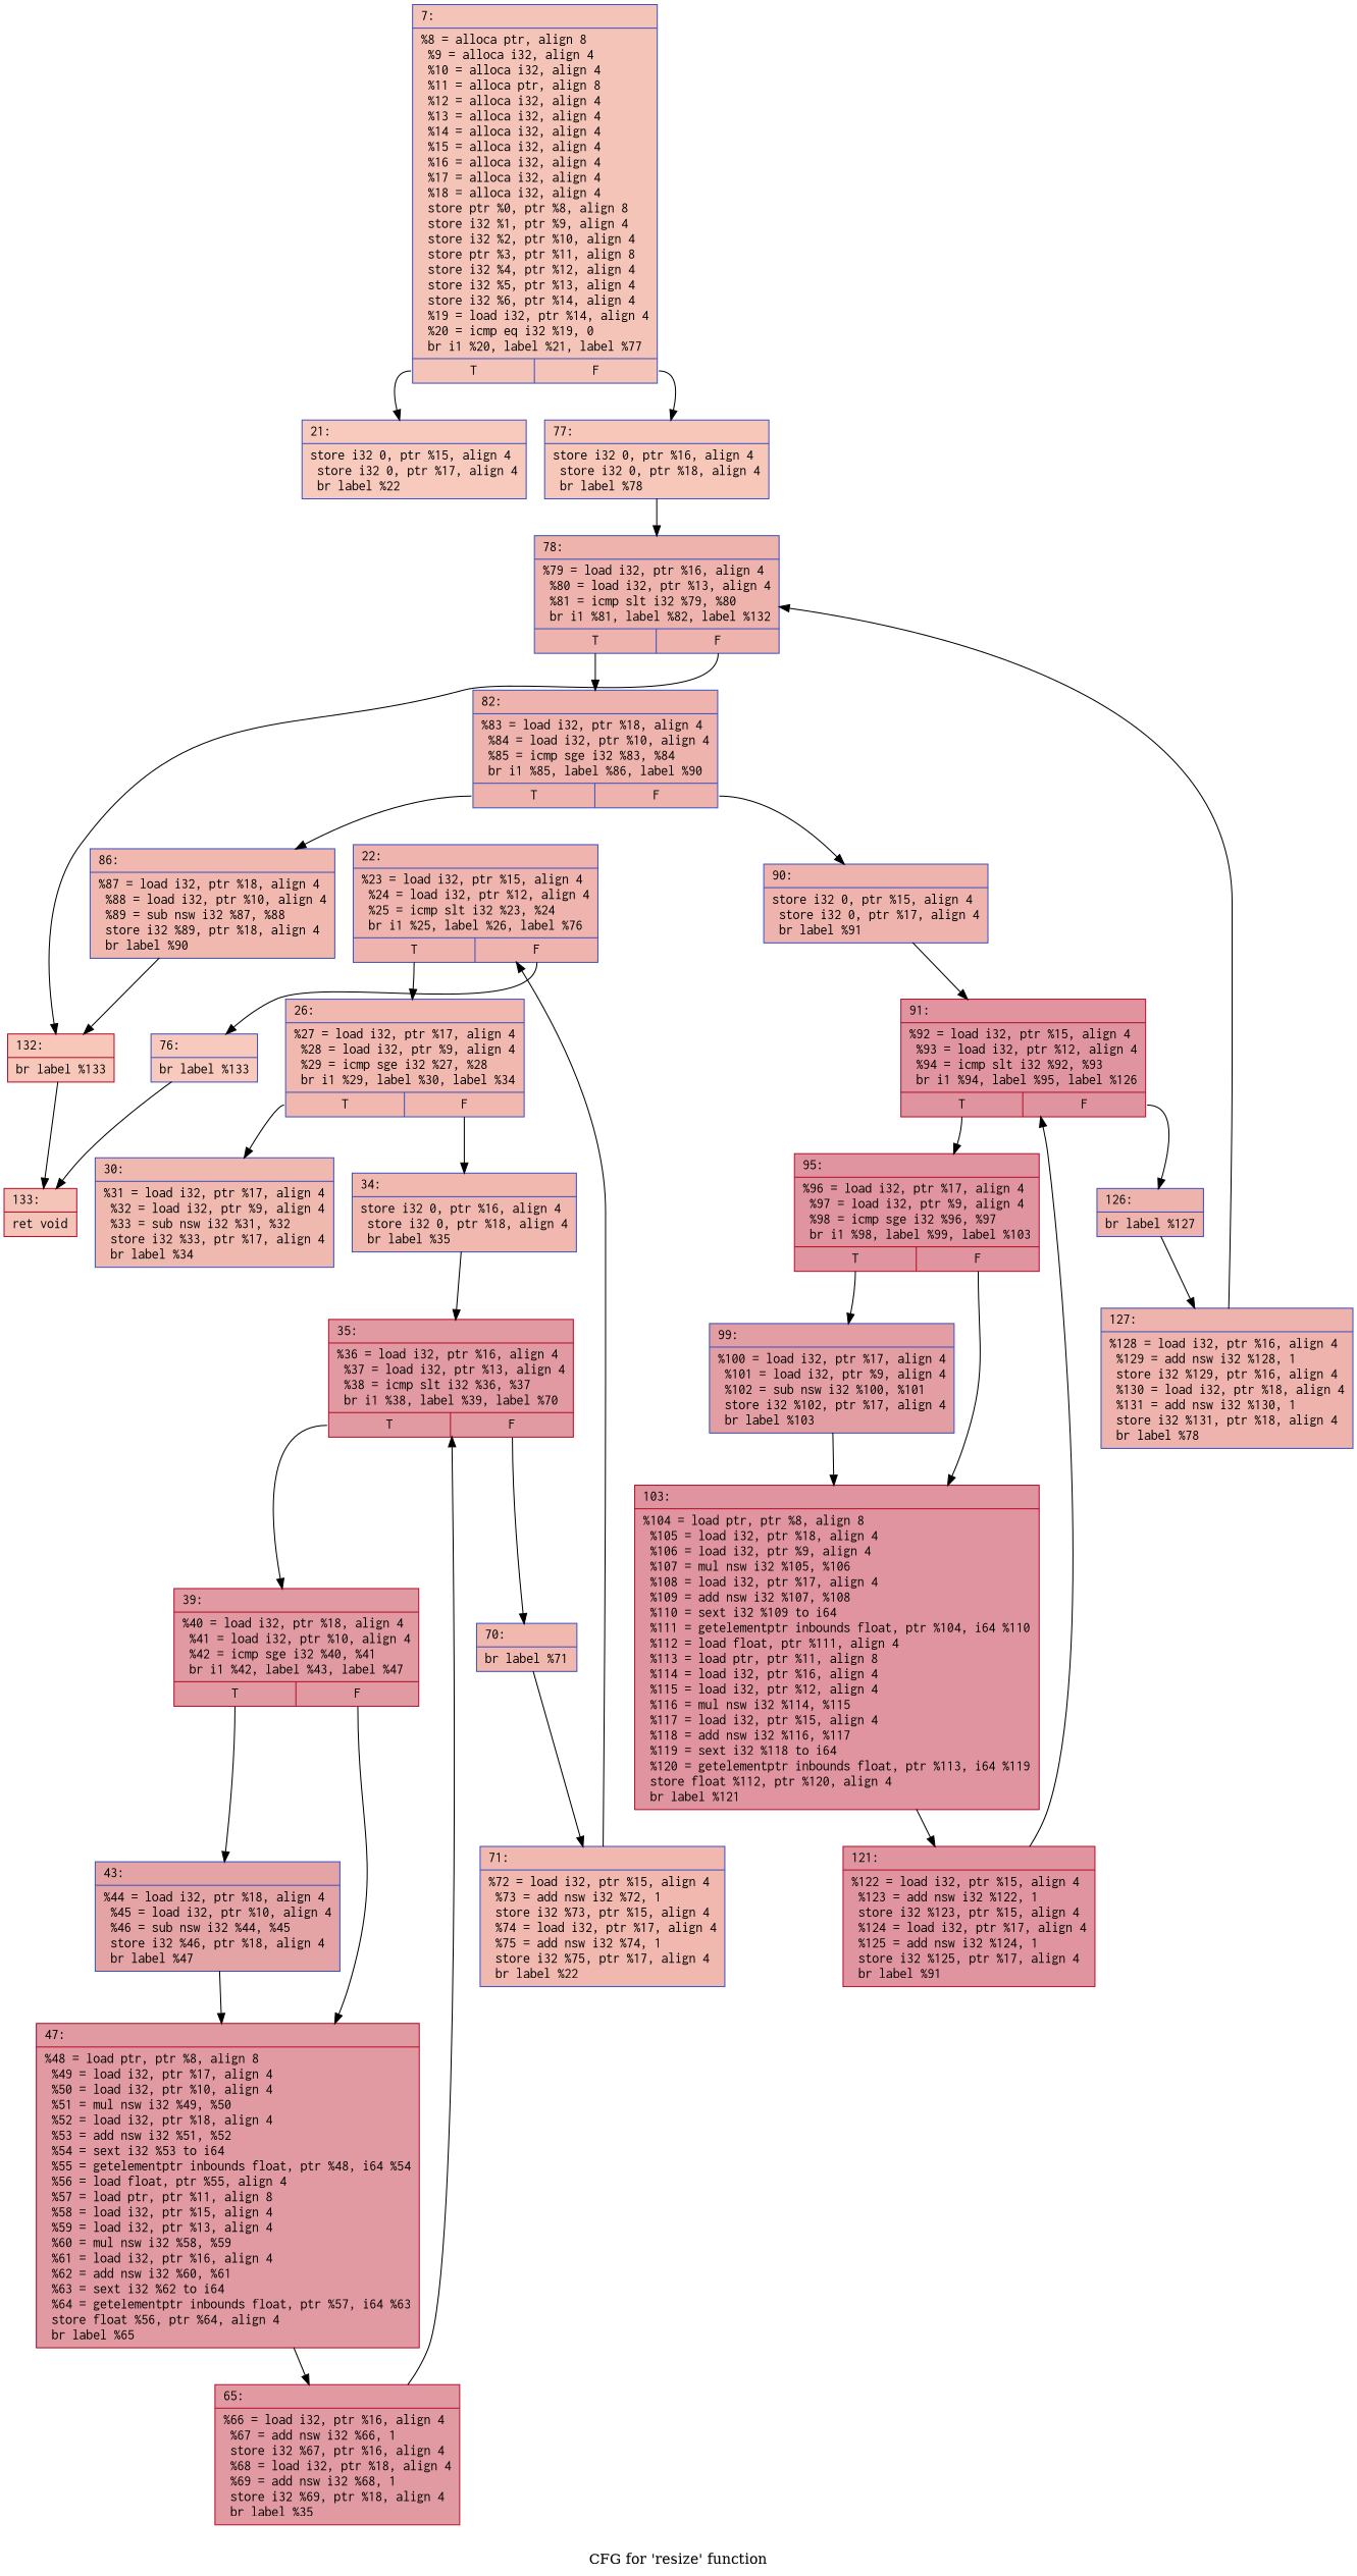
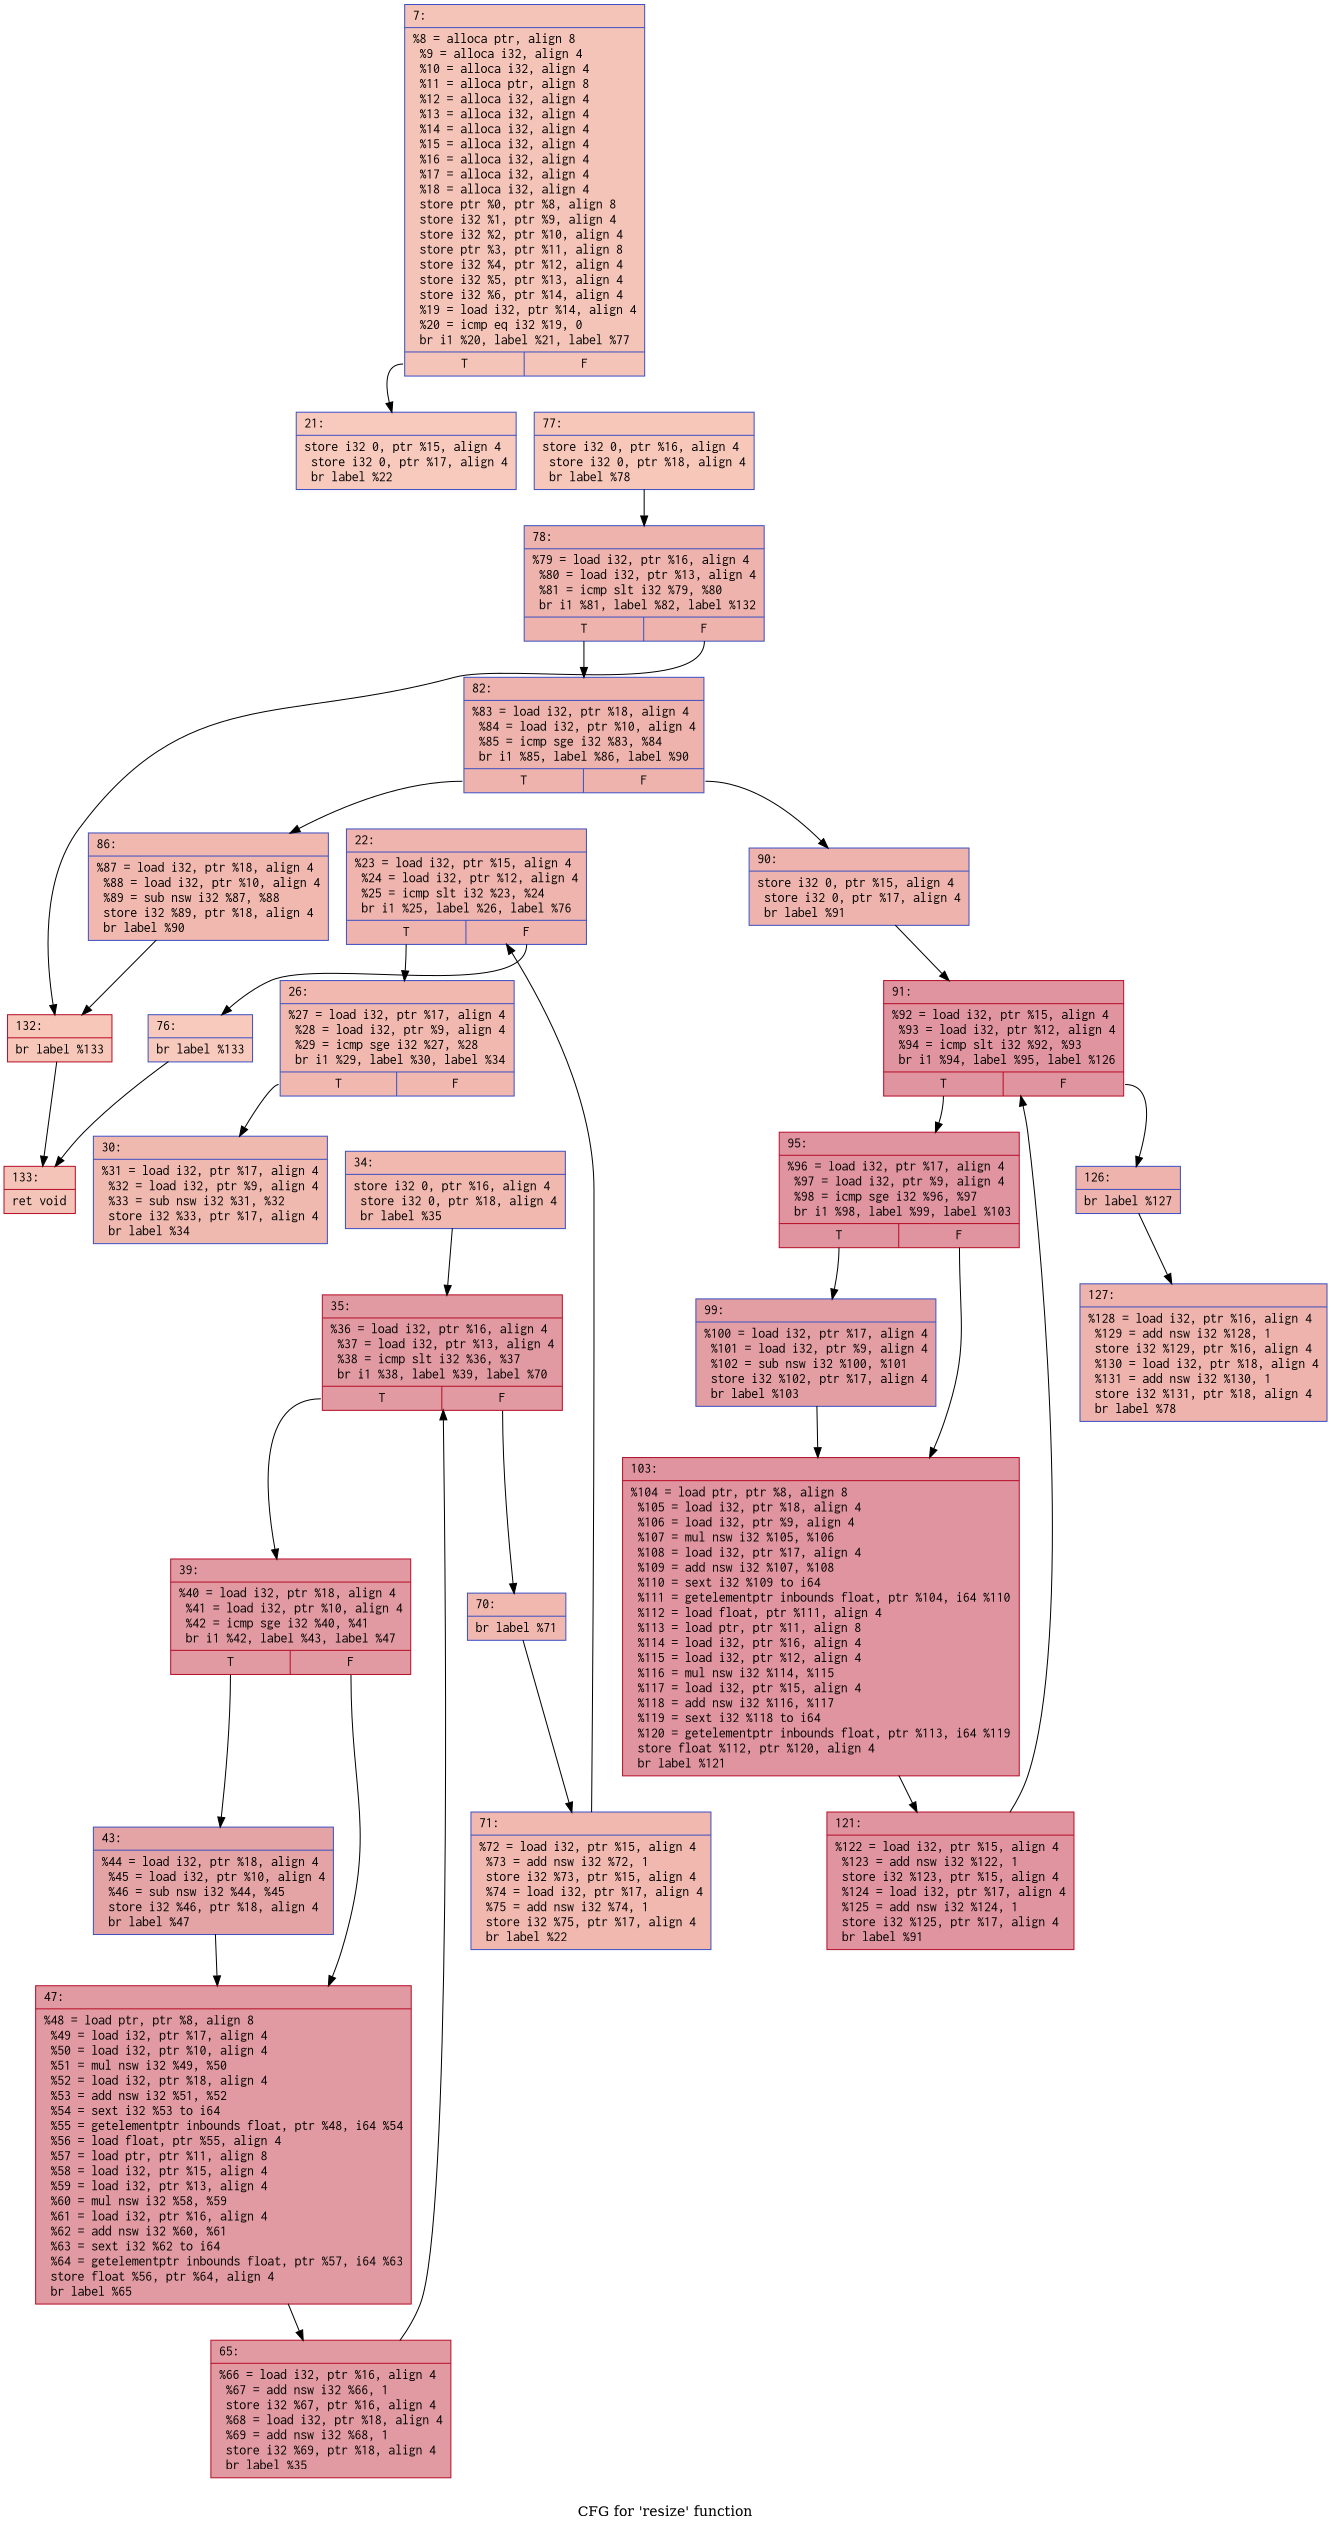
  digraph {
    label="CFG for 'resize' function"
    node [color="#3d50c3ff" fillcolor="#d6524470" fontname=Courier shape=record style=filled]
    n1 [fillcolor="#e97a5f70" label="{7:\l|  %8 = alloca ptr, align 8\l  %9 = alloca i32, align 4\l  %10 = alloca i32, align 4\l  %11 = alloca ptr, align 8\l  %12 = alloca i32, align 4\l  %13 = alloca i32, align 4\l  %14 = alloca i32, align 4\l  %15 = alloca i32, align 4\l  %16 = alloca i32, align 4\l  %17 = alloca i32, align 4\l  %18 = alloca i32, align 4\l  store ptr %0, ptr %8, align 8\l  store i32 %1, ptr %9, align 4\l  store i32 %2, ptr %10, align 4\l  store ptr %3, ptr %11, align 8\l  store i32 %4, ptr %12, align 4\l  store i32 %5, ptr %13, align 4\l  store i32 %6, ptr %14, align 4\l  %19 = load i32, ptr %14, align 4\l  %20 = icmp eq i32 %19, 0\l  br i1 %20, label %21, label %77\l|{<s0>T|<s1>F}}"]
    n2 [fillcolor="#ef886b70" label="{21:\l|  store i32 0, ptr %15, align 4\l  store i32 0, ptr %17, align 4\l  br label %22\l}"]
    n3 [fillcolor="#ec7f6370" label="{77:\l|  store i32 0, ptr %16, align 4\l  store i32 0, ptr %18, align 4\l  br label %78\l}"]
    n4 [label="{78:\l|  %79 = load i32, ptr %16, align 4\l  %80 = load i32, ptr %13, align 4\l  %81 = icmp slt i32 %79, %80\l  br i1 %81, label %82, label %132\l|{<s0>T|<s1>F}}"]
    n5 [fillcolor="#d8564670" label="{22:\l|  %23 = load i32, ptr %15, align 4\l  %24 = load i32, ptr %12, align 4\l  %25 = icmp slt i32 %23, %24\l  br i1 %25, label %26, label %76\l|{<s0>T|<s1>F}}"]
    n6 [fillcolor="#dc5d4a70" label="{26:\l|  %27 = load i32, ptr %17, align 4\l  %28 = load i32, ptr %9, align 4\l  %29 = icmp sge i32 %27, %28\l  br i1 %29, label %30, label %34\l|{<s0>T|<s1>F}}"]
    n7 [fillcolor="#ef886b70" label="{76:\l|  br label %133\l}"]
    n8 [label="{82:\l|  %83 = load i32, ptr %18, align 4\l  %84 = load i32, ptr %10, align 4\l  %85 = icmp sge i32 %83, %84\l  br i1 %85, label %86, label %90\l|{<s0>T|<s1>F}}"]
    n9 [color="#b70d28ff" fillcolor="#ec7f6370" label="{132:\l|  br label %133\l}"]
    n10 [fillcolor="#de614d70" label="{30:\l|  %31 = load i32, ptr %17, align 4\l  %32 = load i32, ptr %9, align 4\l  %33 = sub nsw i32 %31, %32\l  store i32 %33, ptr %17, align 4\l  br label %34\l}"]
    n11 [fillcolor="#dc5d4a70" label="{34:\l|  store i32 0, ptr %16, align 4\l  store i32 0, ptr %18, align 4\l  br label %35\l}"]
    n12 [color="#b70d28ff" fillcolor="#e97a5f70" label="{133:\l|  ret void\l}"]
    n13 [color="#b70d28ff" fillcolor="#bb1b2c70" label="{35:\l|  %36 = load i32, ptr %16, align 4\l  %37 = load i32, ptr %13, align 4\l  %38 = icmp slt i32 %36, %37\l  br i1 %38, label %39, label %70\l|{<s0>T|<s1>F}}"]
    n14 [color="#b70d28ff" fillcolor="#bb1b2c70" label="{39:\l|  %40 = load i32, ptr %18, align 4\l  %41 = load i32, ptr %10, align 4\l  %42 = icmp sge i32 %40, %41\l  br i1 %42, label %43, label %47\l|{<s0>T|<s1>F}}"]
    n15 [fillcolor="#dc5d4a70" label="{70:\l|  br label %71\l}"]
    n16 [fillcolor="#c32e3170" label="{43:\l|  %44 = load i32, ptr %18, align 4\l  %45 = load i32, ptr %10, align 4\l  %46 = sub nsw i32 %44, %45\l  store i32 %46, ptr %18, align 4\l  br label %47\l}"]
    n17 [color="#b70d28ff" fillcolor="#bb1b2c70" label="{47:\l|  %48 = load ptr, ptr %8, align 8\l  %49 = load i32, ptr %17, align 4\l  %50 = load i32, ptr %10, align 4\l  %51 = mul nsw i32 %49, %50\l  %52 = load i32, ptr %18, align 4\l  %53 = add nsw i32 %51, %52\l  %54 = sext i32 %53 to i64\l  %55 = getelementptr inbounds float, ptr %48, i64 %54\l  %56 = load float, ptr %55, align 4\l  %57 = load ptr, ptr %11, align 8\l  %58 = load i32, ptr %15, align 4\l  %59 = load i32, ptr %13, align 4\l  %60 = mul nsw i32 %58, %59\l  %61 = load i32, ptr %16, align 4\l  %62 = add nsw i32 %60, %61\l  %63 = sext i32 %62 to i64\l  %64 = getelementptr inbounds float, ptr %57, i64 %63\l  store float %56, ptr %64, align 4\l  br label %65\l}"]
    n18 [fillcolor="#dc5d4a70" label="{71:\l|  %72 = load i32, ptr %15, align 4\l  %73 = add nsw i32 %72, 1\l  store i32 %73, ptr %15, align 4\l  %74 = load i32, ptr %17, align 4\l  %75 = add nsw i32 %74, 1\l  store i32 %75, ptr %17, align 4\l  br label %22\l}"]
    n19 [color="#b70d28ff" fillcolor="#bb1b2c70" label="{65:\l|  %66 = load i32, ptr %16, align 4\l  %67 = add nsw i32 %66, 1\l  store i32 %67, ptr %16, align 4\l  %68 = load i32, ptr %18, align 4\l  %69 = add nsw i32 %68, 1\l  store i32 %69, ptr %18, align 4\l  br label %35\l}"]
    n20 [fillcolor="#dc5d4a70" label="{86:\l|  %87 = load i32, ptr %18, align 4\l  %88 = load i32, ptr %10, align 4\l  %89 = sub nsw i32 %87, %88\l  store i32 %89, ptr %18, align 4\l  br label %90\l}"]
    n21 [label="{90:\l|  store i32 0, ptr %15, align 4\l  store i32 0, ptr %17, align 4\l  br label %91\l}"]
    n22 [color="#b70d28ff" fillcolor="#b70d2870" label="{91:\l|  %92 = load i32, ptr %15, align 4\l  %93 = load i32, ptr %12, align 4\l  %94 = icmp slt i32 %92, %93\l  br i1 %94, label %95, label %126\l|{<s0>T|<s1>F}}"]
    n23 [color="#b70d28ff" fillcolor="#b70d2870" label="{95:\l|  %96 = load i32, ptr %17, align 4\l  %97 = load i32, ptr %9, align 4\l  %98 = icmp sge i32 %96, %97\l  br i1 %98, label %99, label %103\l|{<s0>T|<s1>F}}"]
    n24 [label="{126:\l|  br label %127\l}"]
    n25 [fillcolor="#be242e70" label="{99:\l|  %100 = load i32, ptr %17, align 4\l  %101 = load i32, ptr %9, align 4\l  %102 = sub nsw i32 %100, %101\l  store i32 %102, ptr %17, align 4\l  br label %103\l}"]
    n26 [color="#b70d28ff" fillcolor="#b70d2870" label="{103:\l|  %104 = load ptr, ptr %8, align 8\l  %105 = load i32, ptr %18, align 4\l  %106 = load i32, ptr %9, align 4\l  %107 = mul nsw i32 %105, %106\l  %108 = load i32, ptr %17, align 4\l  %109 = add nsw i32 %107, %108\l  %110 = sext i32 %109 to i64\l  %111 = getelementptr inbounds float, ptr %104, i64 %110\l  %112 = load float, ptr %111, align 4\l  %113 = load ptr, ptr %11, align 8\l  %114 = load i32, ptr %16, align 4\l  %115 = load i32, ptr %12, align 4\l  %116 = mul nsw i32 %114, %115\l  %117 = load i32, ptr %15, align 4\l  %118 = add nsw i32 %116, %117\l  %119 = sext i32 %118 to i64\l  %120 = getelementptr inbounds float, ptr %113, i64 %119\l  store float %112, ptr %120, align 4\l  br label %121\l}"]
    n27 [label="{127:\l|  %128 = load i32, ptr %16, align 4\l  %129 = add nsw i32 %128, 1\l  store i32 %129, ptr %16, align 4\l  %130 = load i32, ptr %18, align 4\l  %131 = add nsw i32 %130, 1\l  store i32 %131, ptr %18, align 4\l  br label %78\l}"]
    n28 [color="#b70d28ff" fillcolor="#b70d2870" label="{121:\l|  %122 = load i32, ptr %15, align 4\l  %123 = add nsw i32 %122, 1\l  store i32 %123, ptr %15, align 4\l  %124 = load i32, ptr %17, align 4\l  %125 = add nsw i32 %124, 1\l  store i32 %125, ptr %17, align 4\l  br label %91\l}"]
    n1 -> n2 [tailport=s0]
-   n1 -> n3 [tailport=s1]
    n3 -> n4
    n4 -> n8 [tailport=s0]
    n4 -> n9 [tailport=s1]
    n5 -> n6 [tailport=s0]
    n5 -> n7 [tailport=s1]
    n6 -> n10 [tailport=s0]
-   n6 -> n11 [tailport=s1]
    n7 -> n12
    n8 -> n20 [tailport=s0]
    n8 -> n21 [tailport=s1]
    n9 -> n12
    n11 -> n13
    n13 -> n14 [tailport=s0]
    n13 -> n15 [tailport=s1]
    n14 -> n16 [tailport=s0]
    n14 -> n17 [tailport=s1]
    n15 -> n18
    n16 -> n17
    n17 -> n19
    n18 -> n5
    n19 -> n13
    n20 -> n9
    n21 -> n22
    n22 -> n23 [tailport=s0]
    n22 -> n24 [tailport=s1]
    n23 -> n25 [tailport=s0]
    n23 -> n26 [tailport=s1]
    n24 -> n27
    n25 -> n26
    n26 -> n28
-   n27 -> n4
    n28 -> n22
  }
